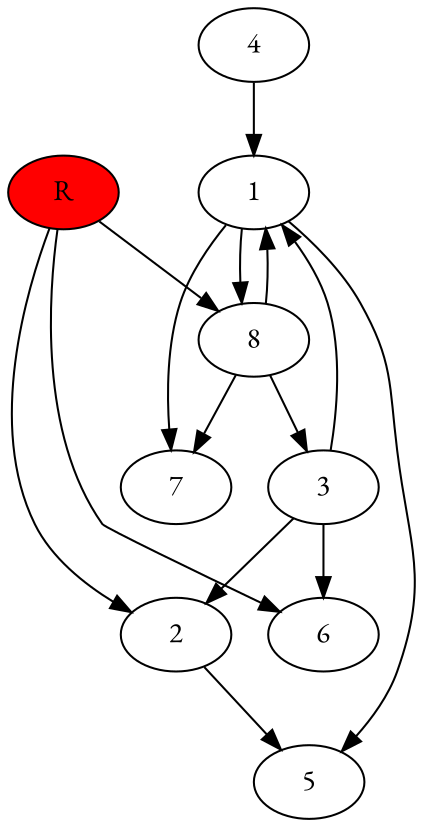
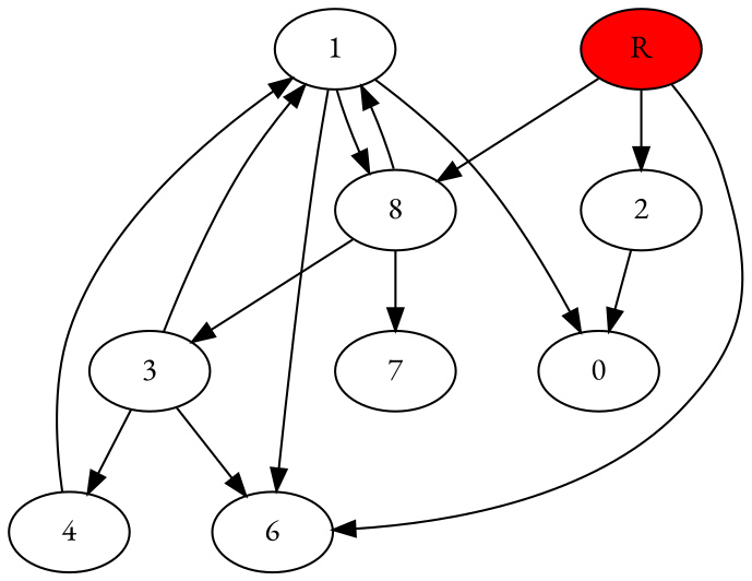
  digraph {
    fontname="EB Garamond"
    node [fontname="EB Garamond"]
    edge [fontname="EB Garamond"]
    1
-   5
+   5 [label=0]
    7
    8
    3
    2
    6
    4
    R [fillcolor="#ff0000" style=filled]
    1 -> 5
-   1 -> 7
+   1 -> 6
    1 -> 8
    8 -> 1
    8 -> 7
    8 -> 3
    3 -> 1
-   3 -> 2
+   3 -> 4
    3 -> 6
    2 -> 5
    4 -> 1
    R -> 8
    R -> 2
    R -> 6
  }
